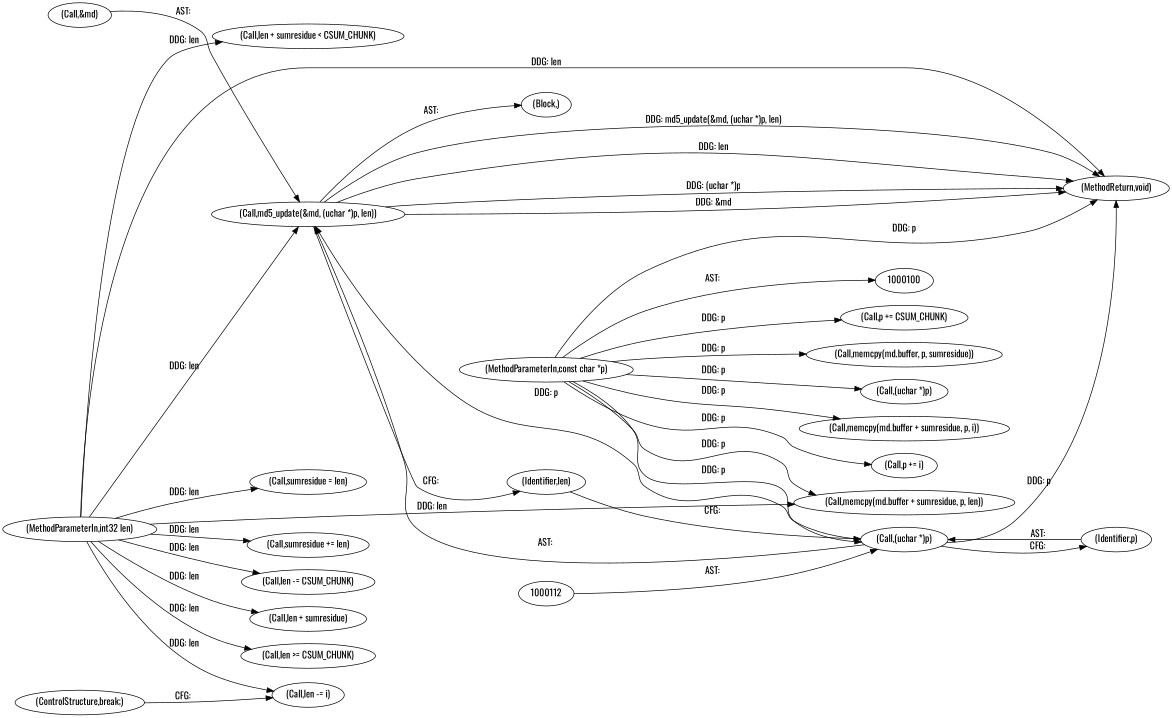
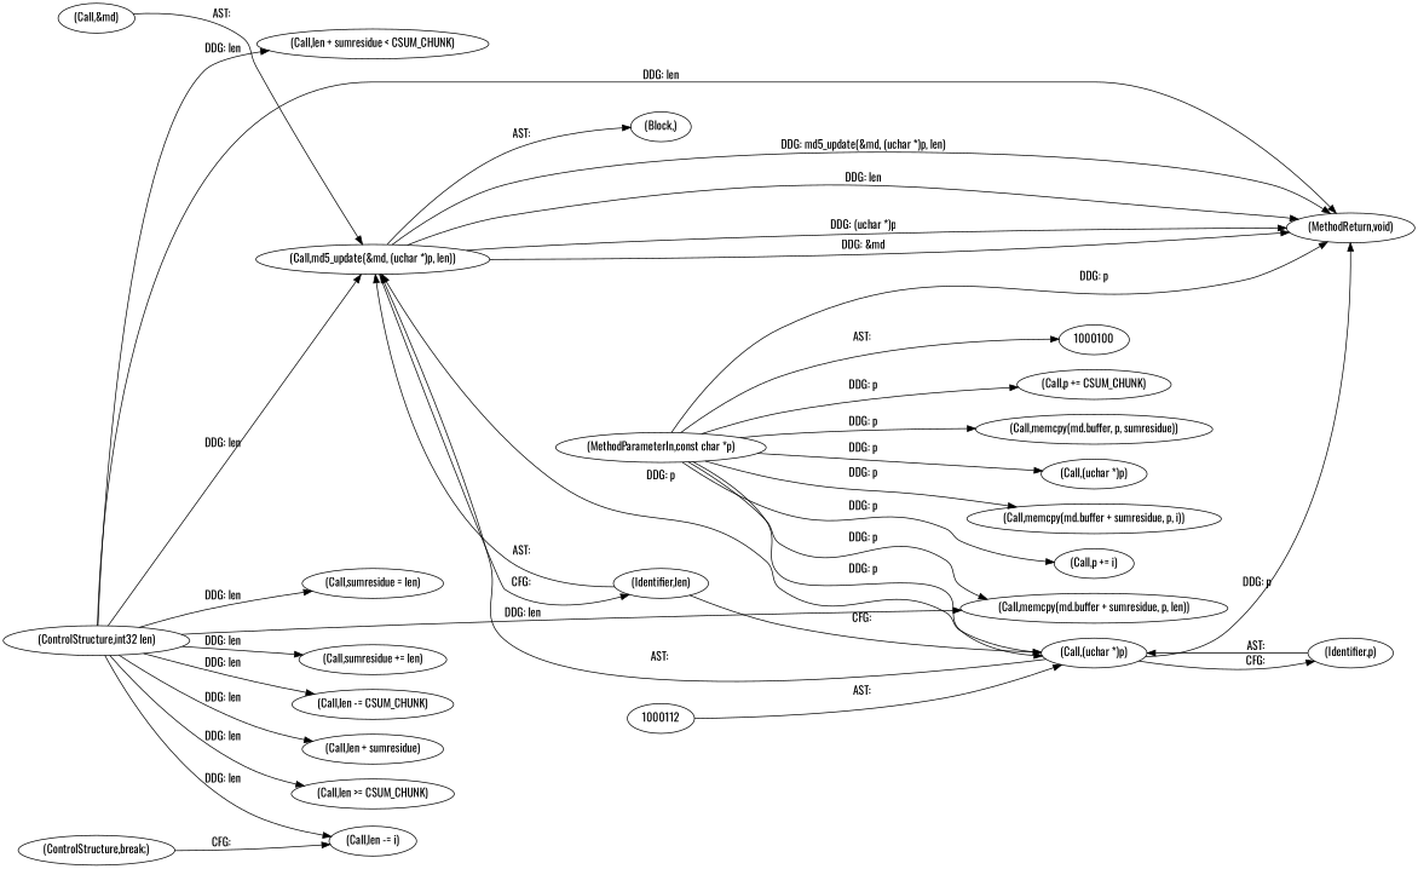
  digraph {
    fontname=Oswald
    rankdir=LR
    node [fontname=Oswald]
    edge [fontname=Oswald]
    n1 [label="(Call,md5_update(&md, (uchar *)p, len))"]
    n2 [label="(MethodReturn,void)"]
    n3 [label="(Identifier,len)"]
    n4 [label="(Block,)"]
    n5 [label="(Call,(uchar *)p)"]
    n6 [label="(Identifier,p)"]
    n7 [label="(MethodParameterIn,const char *p)"]
    n8 [label="(Call,p += CSUM_CHUNK)"]
    n9 [label="(Call,memcpy(md.buffer, p, sumresidue))"]
    n10 [label="(Call,(uchar *)p)"]
    n11 [label="(Call,memcpy(md.buffer + sumresidue, p, len))"]
    n12 [label="(Call,memcpy(md.buffer + sumresidue, p, i))"]
    n13 [label="(Call,p += i)"]
    1000100
-   n15 [label="(MethodParameterIn,int32 len)"]
+   n15 [label="(ControlStructure,int32 len)"]
    n16 [label="(Call,sumresidue += len)"]
    n17 [label="(Call,len -= CSUM_CHUNK)"]
    n18 [label="(Call,len + sumresidue)"]
    n19 [label="(Call,len >= CSUM_CHUNK)"]
    n20 [label="(Call,len -= i)"]
    n21 [label="(Call,len + sumresidue < CSUM_CHUNK)"]
    n22 [label="(Call,sumresidue = len)"]
    n23 [label="(Call,&md)"]
    n24 [label="(ControlStructure,break;)"]
    1000112
    n1 -> n2 [label="DDG: md5_update(&md, (uchar *)p, len)"]
    n1 -> n2 [label="DDG: len"]
    n1 -> n2 [label="DDG: (uchar *)p"]
    n1 -> n2 [label="DDG: &md"]
    n1 -> n3 [label="CFG: "]
    n1 -> n4 [label="AST: "]
+   n3 -> n1 [label="AST: "]
    n3 -> n5 [label="CFG: "]
    n5 -> n1 [label="AST: "]
    n5 -> n1 [label="DDG: p"]
    n5 -> n2 [label="DDG: p"]
    n5 -> n6 [label="CFG: "]
    n6 -> n5 [label="AST: "]
    n7 -> n2 [label="DDG: p"]
    n7 -> n5 [label="DDG: p"]
    n7 -> n8 [label="DDG: p"]
    n7 -> n9 [label="DDG: p"]
    n7 -> n10 [label="DDG: p"]
    n7 -> n11 [label="DDG: p"]
    n7 -> n12 [label="DDG: p"]
    n7 -> n13 [label="DDG: p"]
    n7 -> 1000100 [label="AST: "]
    n15 -> n1 [label="DDG: len"]
    n15 -> n2 [label="DDG: len"]
    n15 -> n11 [label="DDG: len"]
    n15 -> n16 [label="DDG: len"]
    n15 -> n17 [label="DDG: len"]
    n15 -> n18 [label="DDG: len"]
    n15 -> n19 [label="DDG: len"]
    n15 -> n20 [label="DDG: len"]
    n15 -> n21 [label="DDG: len"]
    n15 -> n22 [label="DDG: len"]
    n23 -> n1 [label="AST: "]
    n24 -> n20 [label="CFG: "]
    1000112 -> n5 [label="AST: "]
  }
